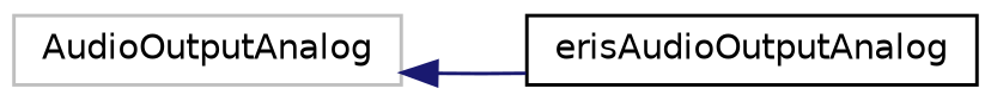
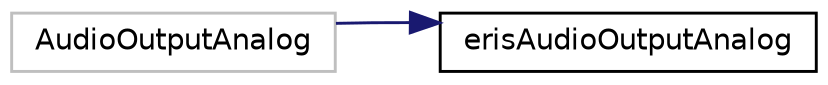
  digraph {
    rankdir=LR
    node [fillcolor=white fontname=Helvetica fontsize=10 shape=record style=filled]
    n1 [color=grey75 height=0.2 label=AudioOutputAnalog width=0.4]
    n2 [color=black height=0.2 label=erisAudioOutputAnalog width=0.4]
-   n1 -> n2 [color=midnightblue dir=back fontname=Helvetica fontsize=10 labelfontname=Helvetica labelfontsize=10 style=solid]
+   n2 -> n1 [color=midnightblue dir=back fontname=Helvetica fontsize=10 labelfontname=Helvetica labelfontsize=10 style=solid]
  }
